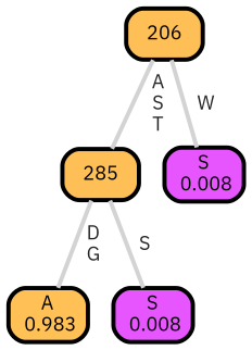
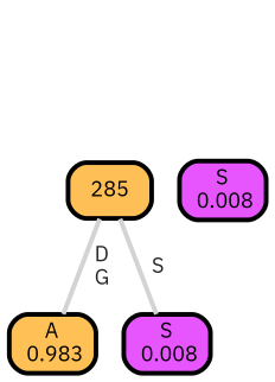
  graph {
    ranksep="0 equally"
    splines=straight
    fontname="IBM Plex Sans"
    node [color=black fillcolor="#e755ff" fontcolor=black fontname="IBM Plex Sans" penwidth=3 shape=box style="filled, rounded"]
    edge [color=lightgray fontcolor=grey14 fontname="IBM Plex Sans" fontweight=bold penwidth=3]
    n1 [fillcolor="#ffc155" label="A\n 0.983"]
    n2 [fillcolor="#fec056" label=285]
    n3 [label="S\n 0.008"]
-   n4 [fillcolor="#febf57" label=206]
    n5 [label="S\n 0.008"]
    subgraph sub_1 {
      rank=same
    }
    n2 -- n1 [label=" D\n G"]
    n2 -- n3 [label=" S"]
-   n4 -- n2 [label=" A\n S\n T"]
-   n4 -- n5 [label=" W"]
  }
